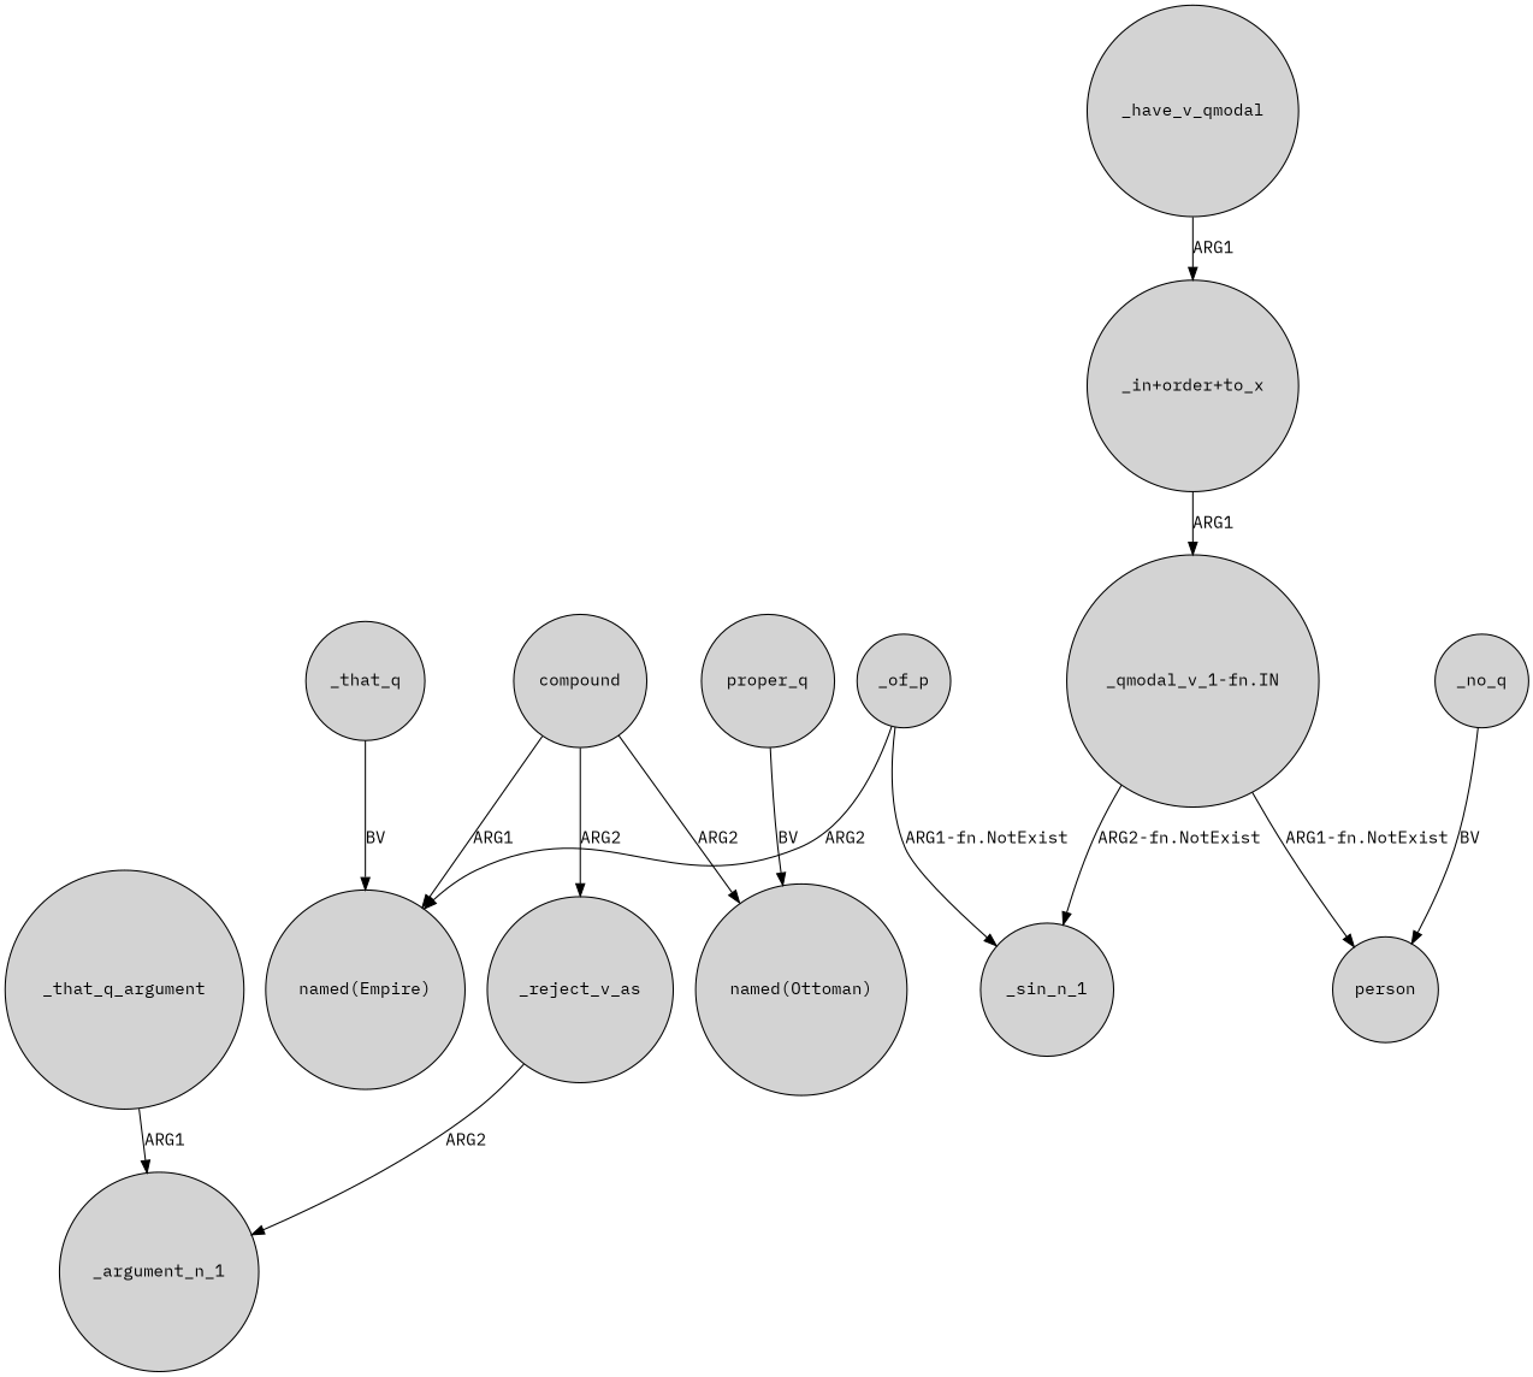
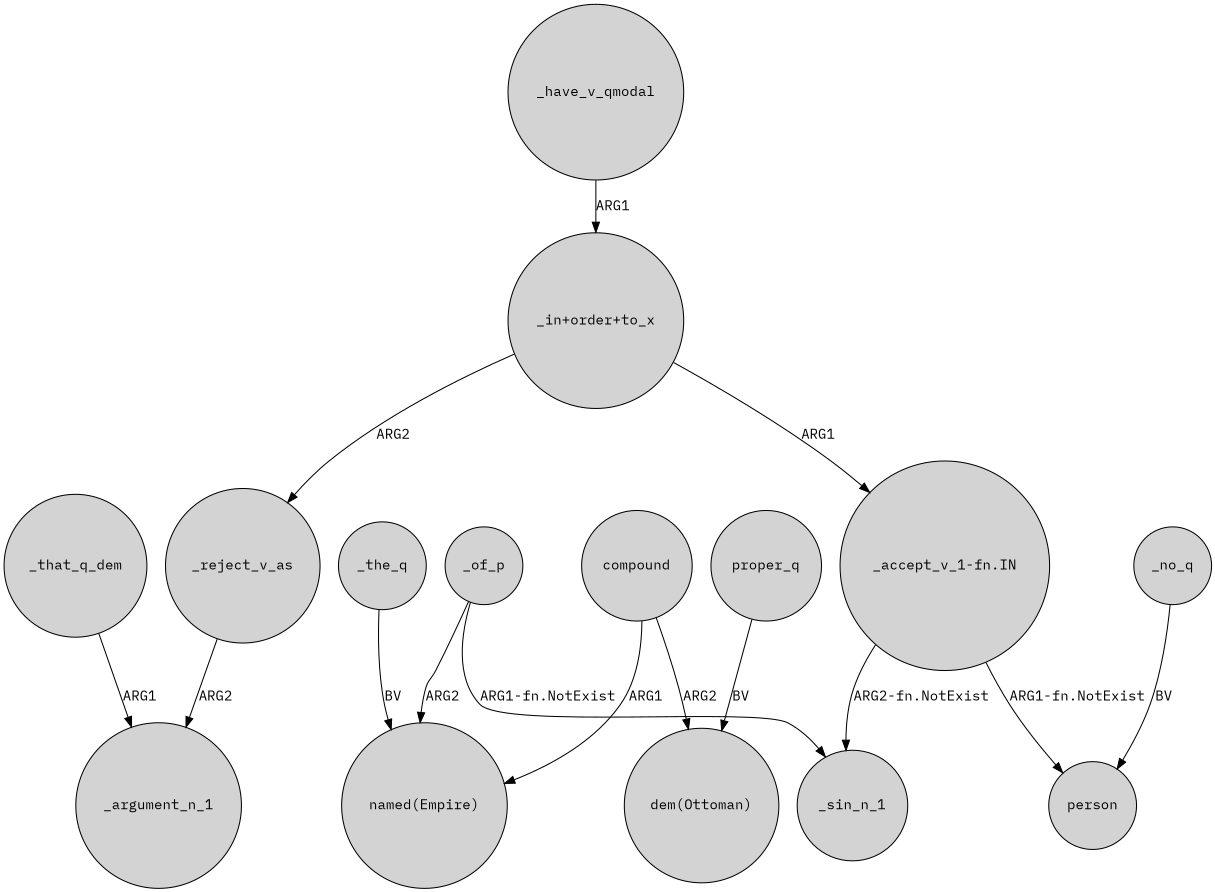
  digraph {
    fontname="IBM Plex Mono"
    node [fontname="IBM Plex Mono" shape=circle style=filled]
    edge [fontname="IBM Plex Mono"]
-   _that_q_dem [label=_that_q_argument]
+   _that_q_dem
    _argument_n_1
-   _the_q [label=_that_q]
+   _the_q
    "named(Empire)"
    "_in+order+to_x"
    _reject_v_as
-   "_accept_v_1-fn.IN" [label="_qmodal_v_1-fn.IN"]
+   "_accept_v_1-fn.IN"
    _sin_n_1
    person
    compound
-   "named(Ottoman)"
+   "named(Ottoman)" [label="dem(Ottoman)"]
    _of_p
    proper_q
    _no_q
    _have_v_qmodal
    _that_q_dem -> _argument_n_1 [label=ARG1]
    _the_q -> "named(Empire)" [label=BV]
-   compound -> _reject_v_as [label=ARG2]
+   "_in+order+to_x" -> _reject_v_as [label=ARG2]
    "_in+order+to_x" -> "_accept_v_1-fn.IN" [label=ARG1]
    _reject_v_as -> _argument_n_1 [label=ARG2]
    "_accept_v_1-fn.IN" -> _sin_n_1 [label="ARG2-fn.NotExist"]
    "_accept_v_1-fn.IN" -> person [label="ARG1-fn.NotExist"]
    compound -> "named(Empire)" [label=ARG1]
    compound -> "named(Ottoman)" [label=ARG2]
    _of_p -> "named(Empire)" [label=ARG2]
    _of_p -> _sin_n_1 [label="ARG1-fn.NotExist"]
    proper_q -> "named(Ottoman)" [label=BV]
    _no_q -> person [label=BV]
    _have_v_qmodal -> "_in+order+to_x" [label=ARG1]
  }
